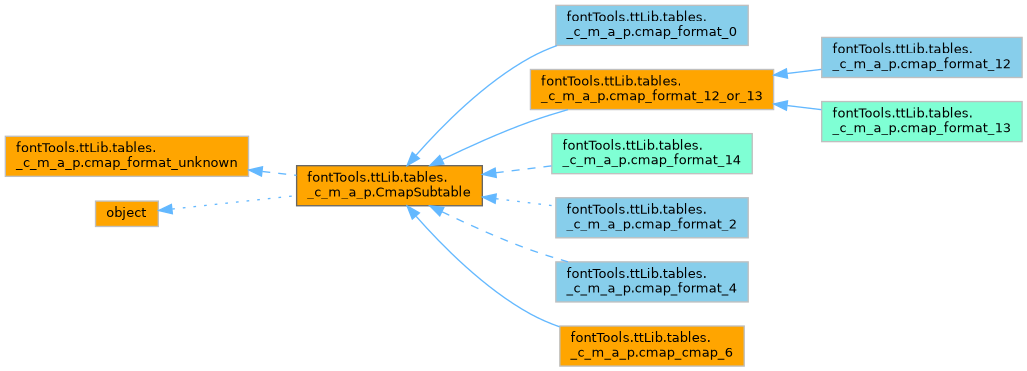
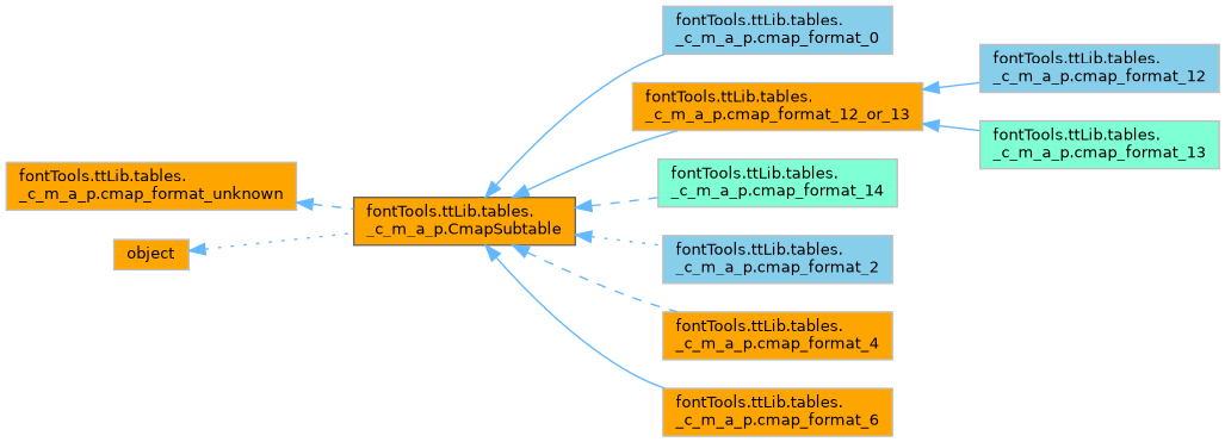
  digraph {
    rankdir=LR
    node [color=grey75 fillcolor=orange fontname=Helvetica fontsize=10 shape=box style=filled]
    edge [color=steelblue1 dir=back fontname=Helvetica fontsize=10 labelfontname=Helvetica labelfontsize=10 style=solid]
    n1 [color=gray40 fontcolor=black height=0.2 label="fontTools.ttLib.tables.\l_c_m_a_p.CmapSubtable" width=0.4]
    n2 [fillcolor=skyblue height=0.2 label="fontTools.ttLib.tables.\l_c_m_a_p.cmap_format_0" width=0.4]
    n3 [height=0.2 label="fontTools.ttLib.tables.\l_c_m_a_p.cmap_format_12_or_13" width=0.4]
    n4 [fillcolor=aquamarine height=0.2 label="fontTools.ttLib.tables.\l_c_m_a_p.cmap_format_14" width=0.4]
    n5 [fillcolor=skyblue height=0.2 label="fontTools.ttLib.tables.\l_c_m_a_p.cmap_format_2" width=0.4]
-   n6 [fillcolor=skyblue height=0.2 label="fontTools.ttLib.tables.\l_c_m_a_p.cmap_format_4" width=0.4]
-   n7 [height=0.2 label="fontTools.ttLib.tables.\l_c_m_a_p.cmap_cmap_6" width=0.4]
+   n6 [height=0.2 label="fontTools.ttLib.tables.\l_c_m_a_p.cmap_format_4" width=0.4]
+   n7 [height=0.2 label="fontTools.ttLib.tables.\l_c_m_a_p.cmap_format_6" width=0.4]
    n8 [fillcolor=skyblue height=0.2 label="fontTools.ttLib.tables.\l_c_m_a_p.cmap_format_12" width=0.4]
    n9 [fillcolor=aquamarine height=0.2 label="fontTools.ttLib.tables.\l_c_m_a_p.cmap_format_13" width=0.4]
    n10 [height=0.2 label="fontTools.ttLib.tables.\l_c_m_a_p.cmap_format_unknown" width=0.4]
    n11 [height=0.2 label=object width=0.4]
    n1 -> n2
    n1 -> n3
    n1 -> n4 [style=dashed]
    n1 -> n5 [style=dotted]
    n1 -> n6 [style=dashed]
    n1 -> n7
    n3 -> n8
    n3 -> n9
    n10 -> n1 [style=dashed]
    n11 -> n1 [style=dotted]
  }
